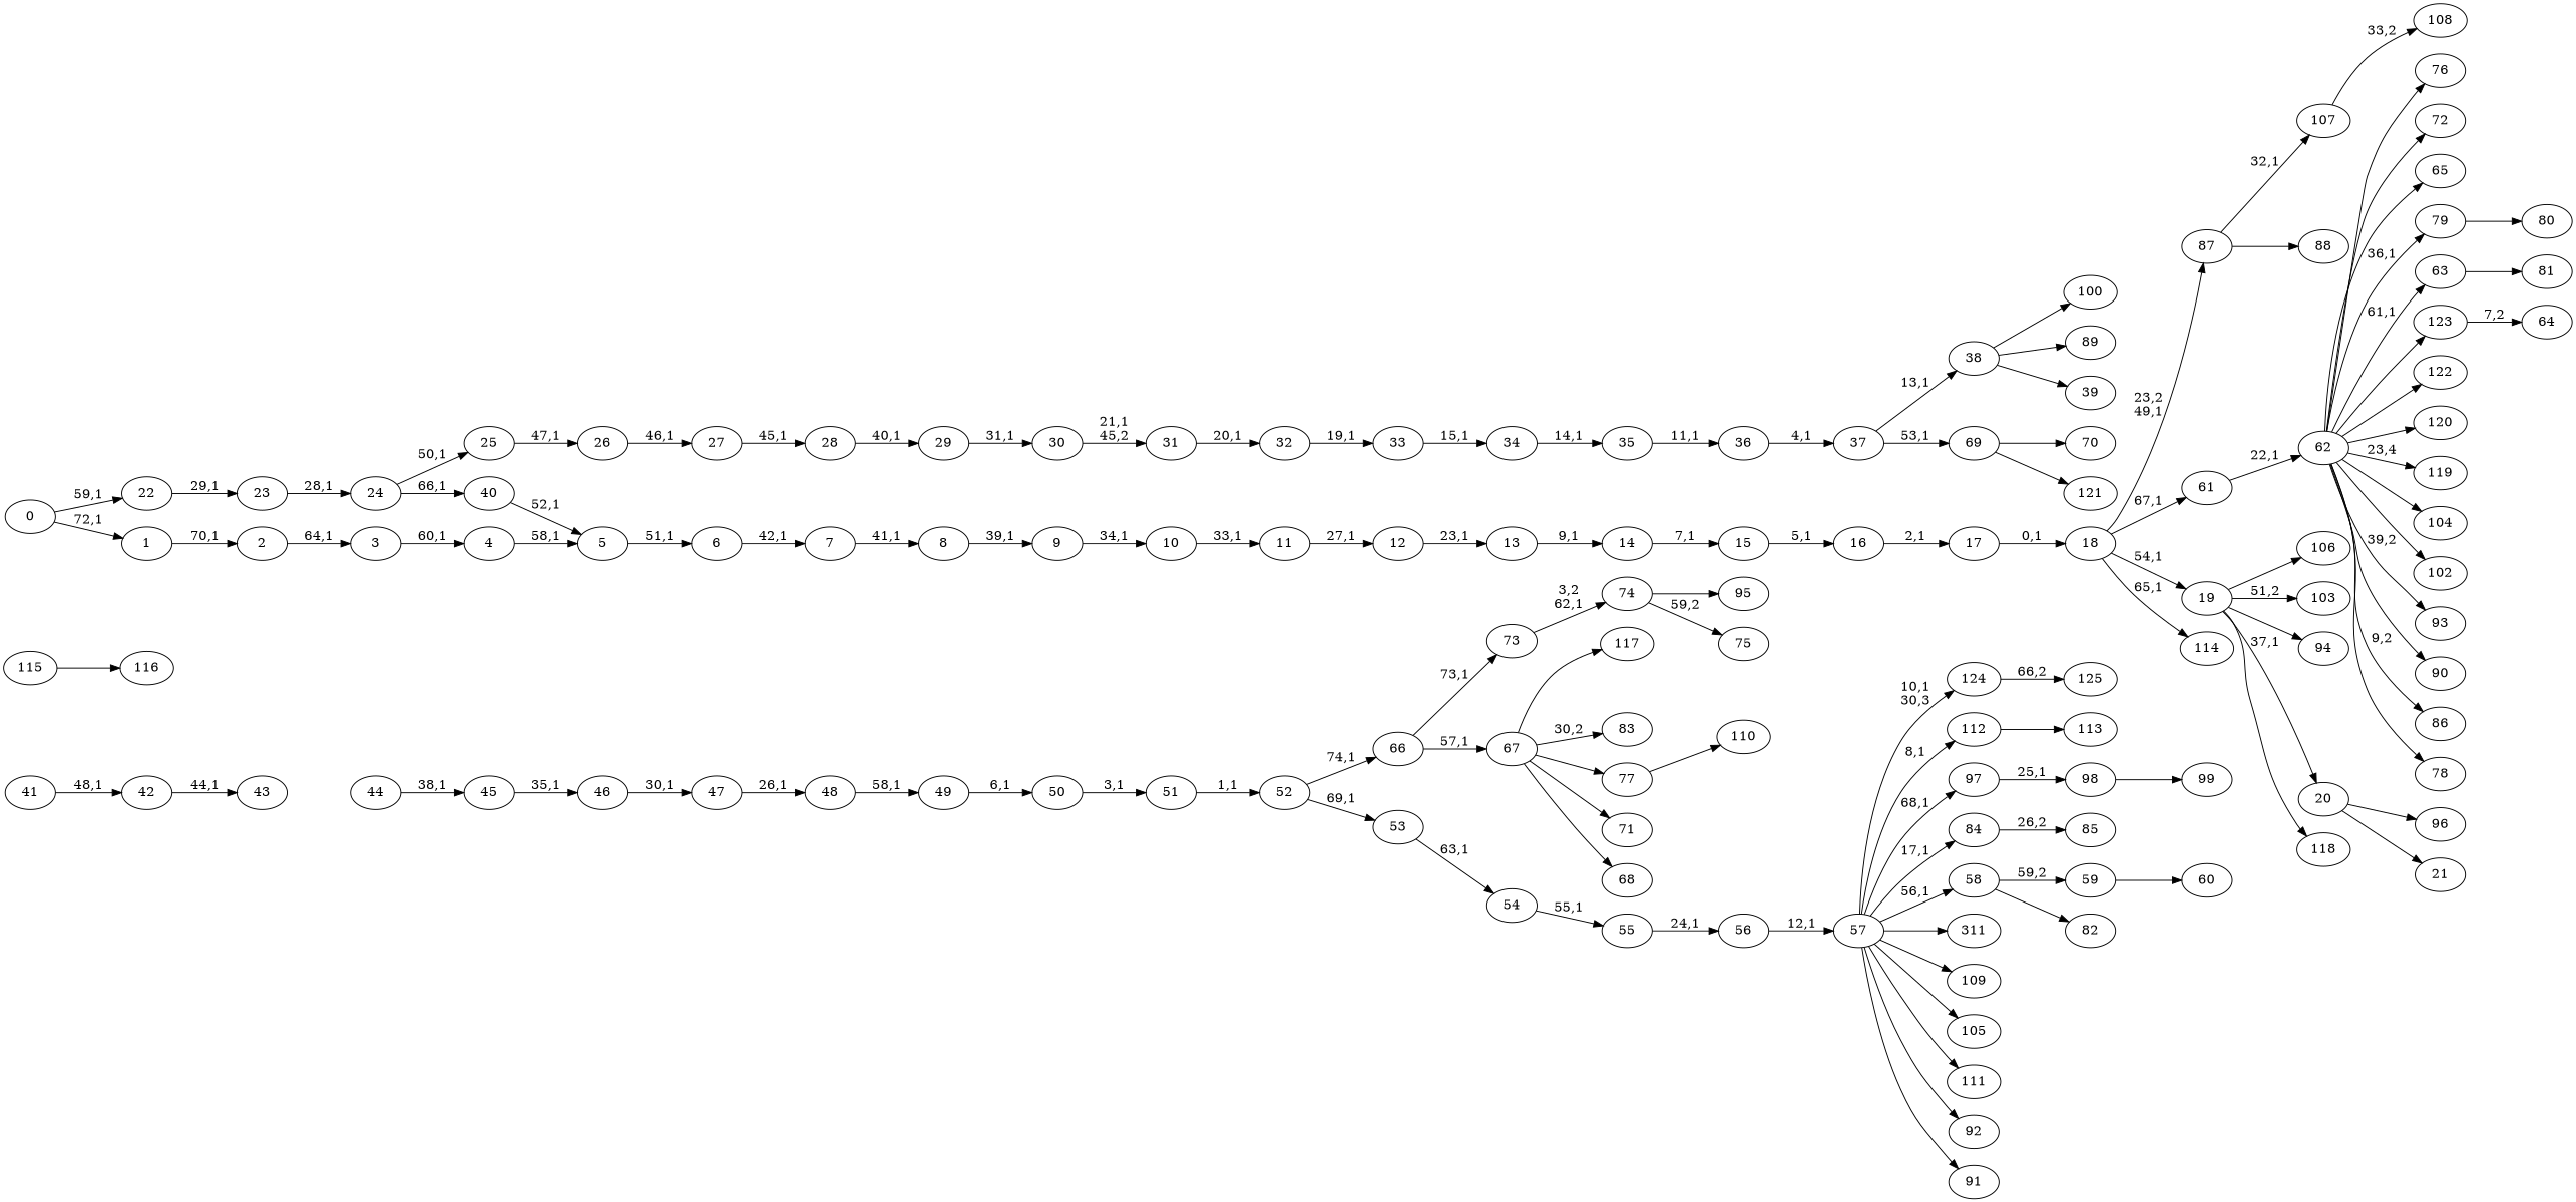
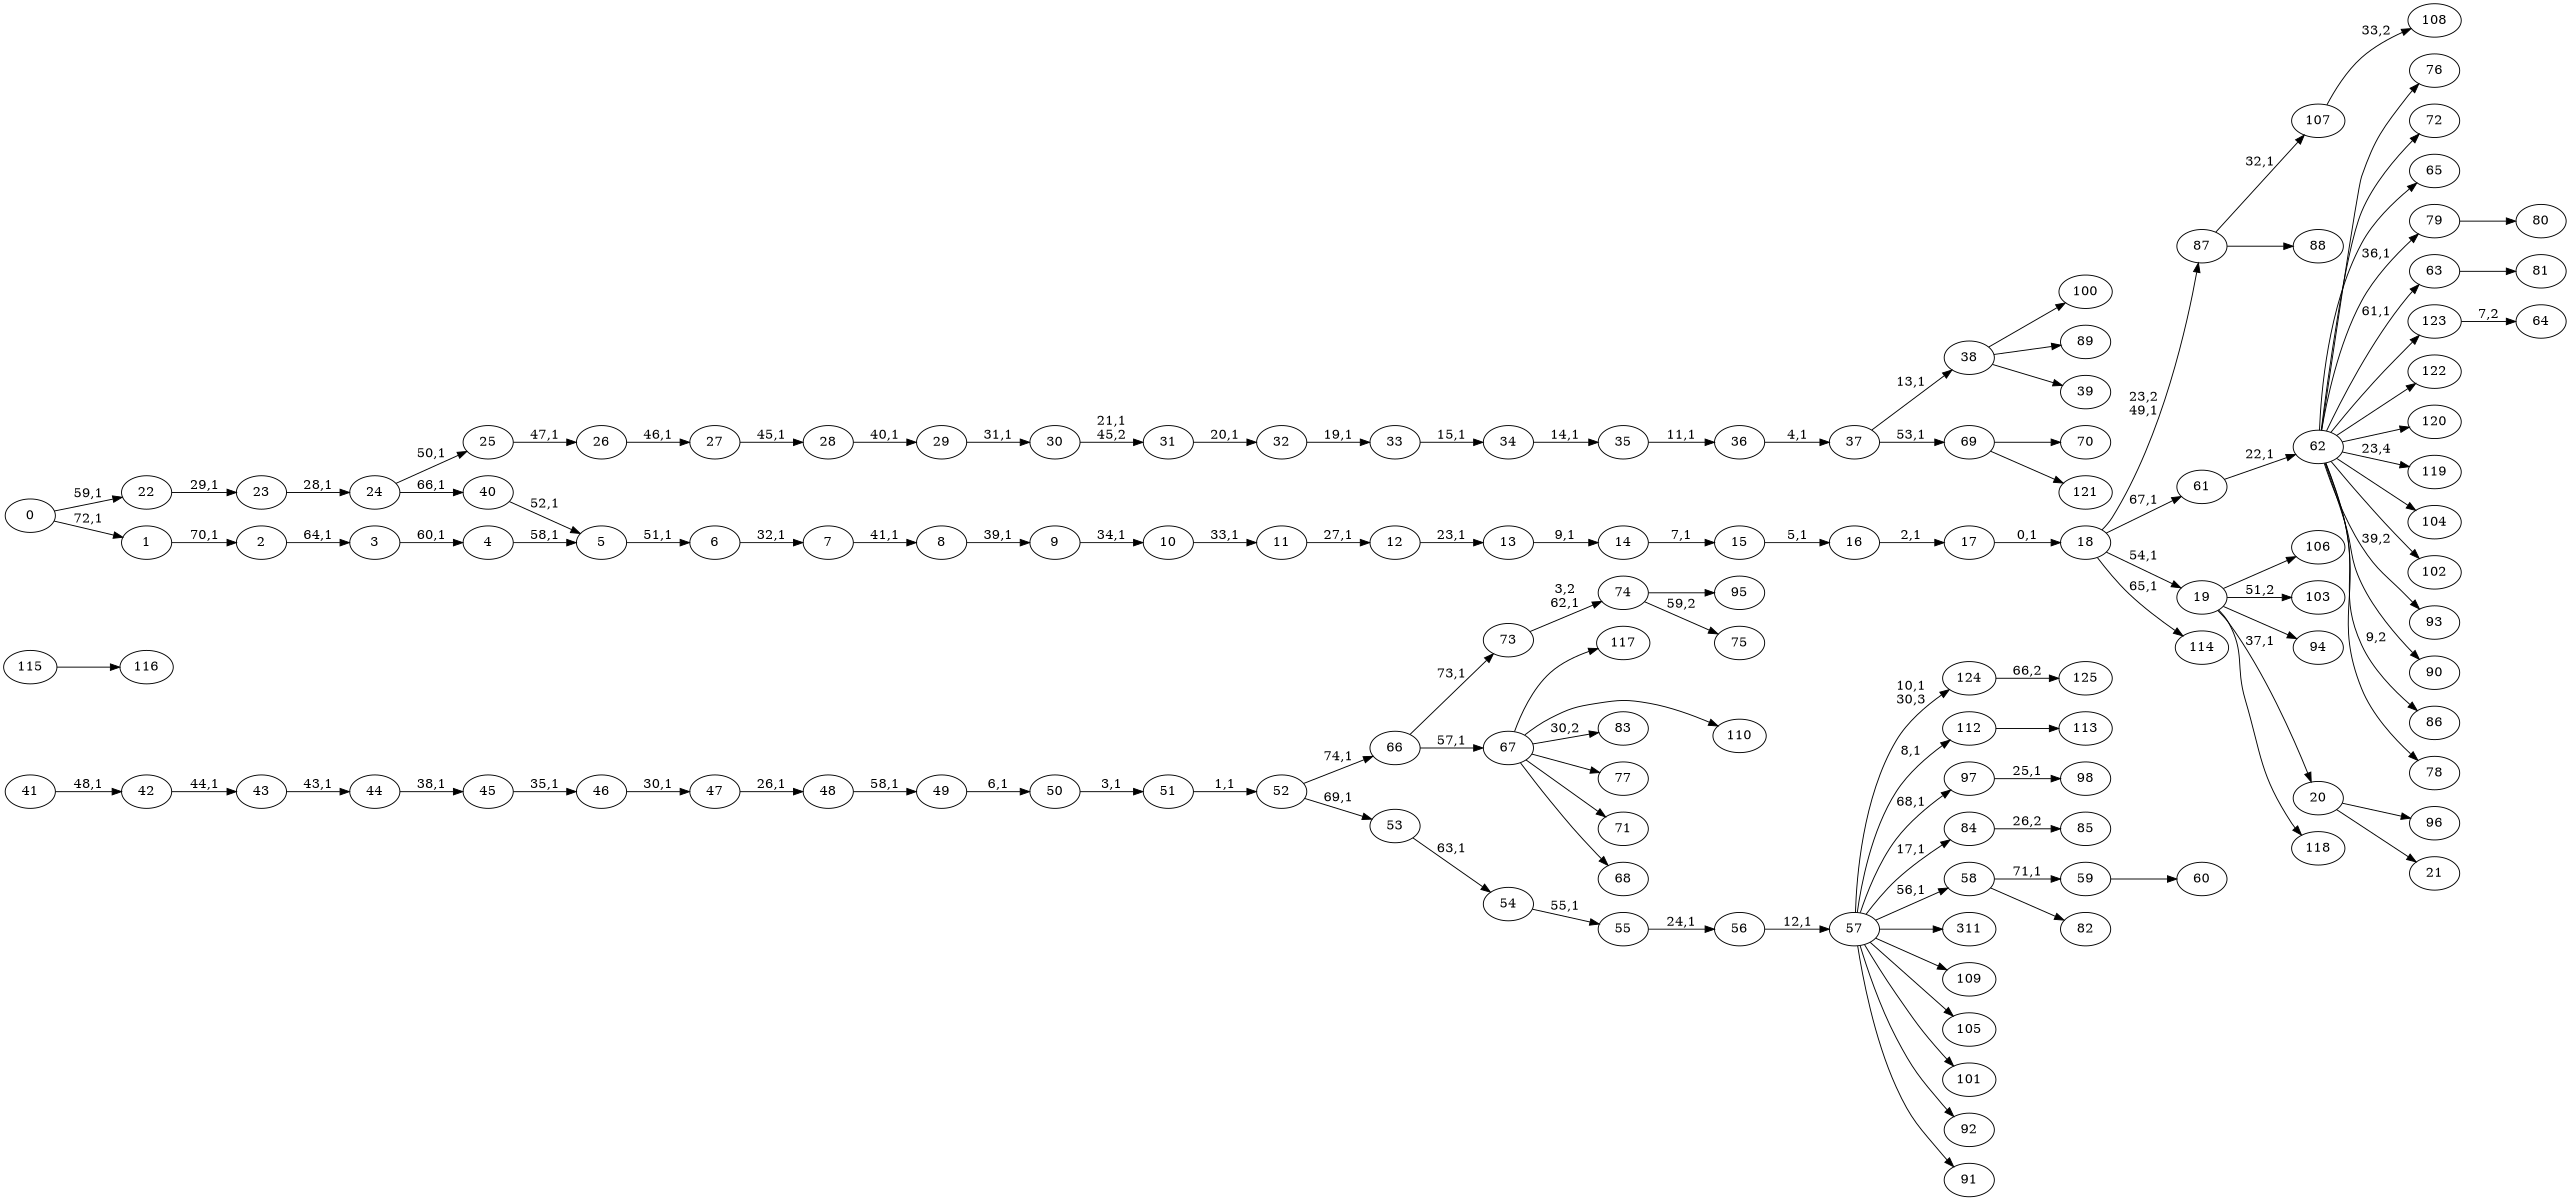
  digraph {
    rankdir=LR
    124
    125
    115
    116
    112
    113
    107
    108
    98
-   99
    97
    87
    88
    84
    85
    79
    80
    74
    95
    75
    73
    69
    121
    70
    67
    117
    110
    83
    77
    71
    68
    66
    63
    81
    62
    123
    122
    120
    119
    104
    102
    93
    90
    86
    78
    76
    72
    65
    64
    61
    59
    60
    58
    82
    57
    n56 [label=311]
    109
    105
-   101 [label=111]
+   101
    92
    91
    56
    55
    54
    53
    52
    51
    50
    49
    48
    47
    46
    45
    44
    43
    42
    41
    40
    5
    38
    100
    89
    39
    37
    36
    35
    34
    33
    32
    31
    30
    29
    28
    27
    26
    25
    24
    23
    22
    20
    96
    21
    19
    118
    106
    103
    94
    18
    114
    17
    16
    15
    14
    13
    12
    11
    10
    9
    8
    7
    6
    4
    3
    2
    1
    0
    124 -> 125 [label="66,2"]
    115 -> 116
    112 -> 113
    107 -> 108 [label="33,2"]
-   98 -> 99
    97 -> 98 [label="25,1"]
    87 -> 107 [label="32,1"]
    87 -> 88
    84 -> 85 [label="26,2"]
    79 -> 80
    74 -> 95
    74 -> 75 [label="59,2"]
    73 -> 74 [label="3,2\n62,1"]
    69 -> 121
    69 -> 70
    67 -> 117
-   77 -> 110
+   67 -> 110
    67 -> 83 [label="30,2"]
    67 -> 77
    67 -> 71
    67 -> 68
    66 -> 73 [label="73,1"]
    66 -> 67 [label="57,1"]
    63 -> 81
    62 -> 79 [label="36,1"]
    62 -> 63 [label="61,1"]
    62 -> 123
    62 -> 122
    62 -> 120
    62 -> 119 [label="23,4"]
    62 -> 104
    62 -> 102
    62 -> 93 [label="39,2"]
    62 -> 90
    62 -> 86 [label="9,2"]
    62 -> 78
    62 -> 76
    62 -> 72
    62 -> 65
    123 -> 64 [label="7,2"]
    61 -> 62 [label="22,1"]
    59 -> 60
-   58 -> 59 [label="59,2"]
+   58 -> 59 [label="71,1"]
    58 -> 82
    57 -> 124 [label="10,1\n30,3"]
    57 -> 112 [label="8,1"]
    57 -> 97 [label="68,1"]
    57 -> 84 [label="17,1"]
    57 -> 58 [label="56,1"]
    57 -> n56
    57 -> 109
    57 -> 105
    57 -> 101
    57 -> 92
    57 -> 91
    56 -> 57 [label="12,1"]
    55 -> 56 [label="24,1"]
    54 -> 55 [label="55,1"]
    53 -> 54 [label="63,1"]
    52 -> 66 [label="74,1"]
    52 -> 53 [label="69,1"]
    51 -> 52 [label="1,1"]
    50 -> 51 [label="3,1"]
    49 -> 50 [label="6,1"]
    48 -> 49 [label="58,1"]
    47 -> 48 [label="26,1"]
    46 -> 47 [label="30,1"]
    45 -> 46 [label="35,1"]
    44 -> 45 [label="38,1"]
+   43 -> 44 [label="43,1"]
    42 -> 43 [label="44,1"]
    41 -> 42 [label="48,1"]
    40 -> 5 [label="52,1"]
    5 -> 6 [label="51,1"]
    38 -> 100
    38 -> 89
    38 -> 39
    37 -> 69 [label="53,1"]
    37 -> 38 [label="13,1"]
    36 -> 37 [label="4,1"]
    35 -> 36 [label="11,1"]
    34 -> 35 [label="14,1"]
    33 -> 34 [label="15,1"]
    32 -> 33 [label="19,1"]
    31 -> 32 [label="20,1"]
    30 -> 31 [label="21,1\n45,2"]
    29 -> 30 [label="31,1"]
    28 -> 29 [label="40,1"]
    27 -> 28 [label="45,1"]
    26 -> 27 [label="46,1"]
    25 -> 26 [label="47,1"]
    24 -> 40 [label="66,1"]
    24 -> 25 [label="50,1"]
    23 -> 24 [label="28,1"]
    22 -> 23 [label="29,1"]
    20 -> 96
    20 -> 21
    19 -> 20 [label="37,1"]
    19 -> 118
    19 -> 106
    19 -> 103 [label="51,2"]
    19 -> 94
    18 -> 87 [label="23,2\n49,1"]
    18 -> 61 [label="67,1"]
    18 -> 19 [label="54,1"]
    18 -> 114 [label="65,1"]
    17 -> 18 [label="0,1"]
    16 -> 17 [label="2,1"]
    15 -> 16 [label="5,1"]
    14 -> 15 [label="7,1"]
    13 -> 14 [label="9,1"]
    12 -> 13 [label="23,1"]
    11 -> 12 [label="27,1"]
    10 -> 11 [label="33,1"]
    9 -> 10 [label="34,1"]
    8 -> 9 [label="39,1"]
    7 -> 8 [label="41,1"]
-   6 -> 7 [label="42,1"]
+   6 -> 7 [label="32,1"]
    4 -> 5 [label="58,1"]
    3 -> 4 [label="60,1"]
    2 -> 3 [label="64,1"]
    1 -> 2 [label="70,1"]
    0 -> 22 [label="59,1"]
    0 -> 1 [label="72,1"]
  }
